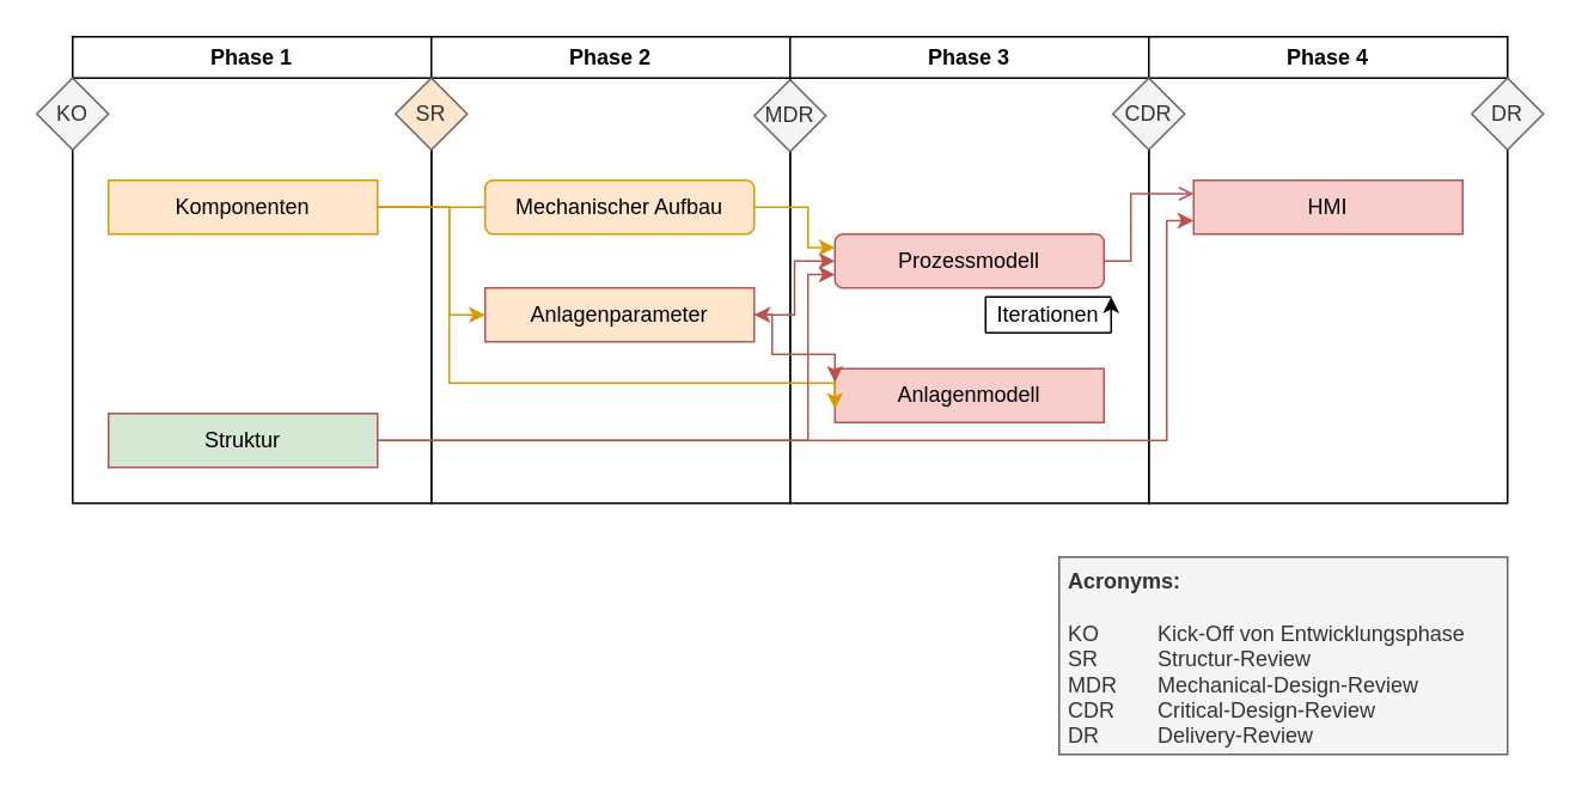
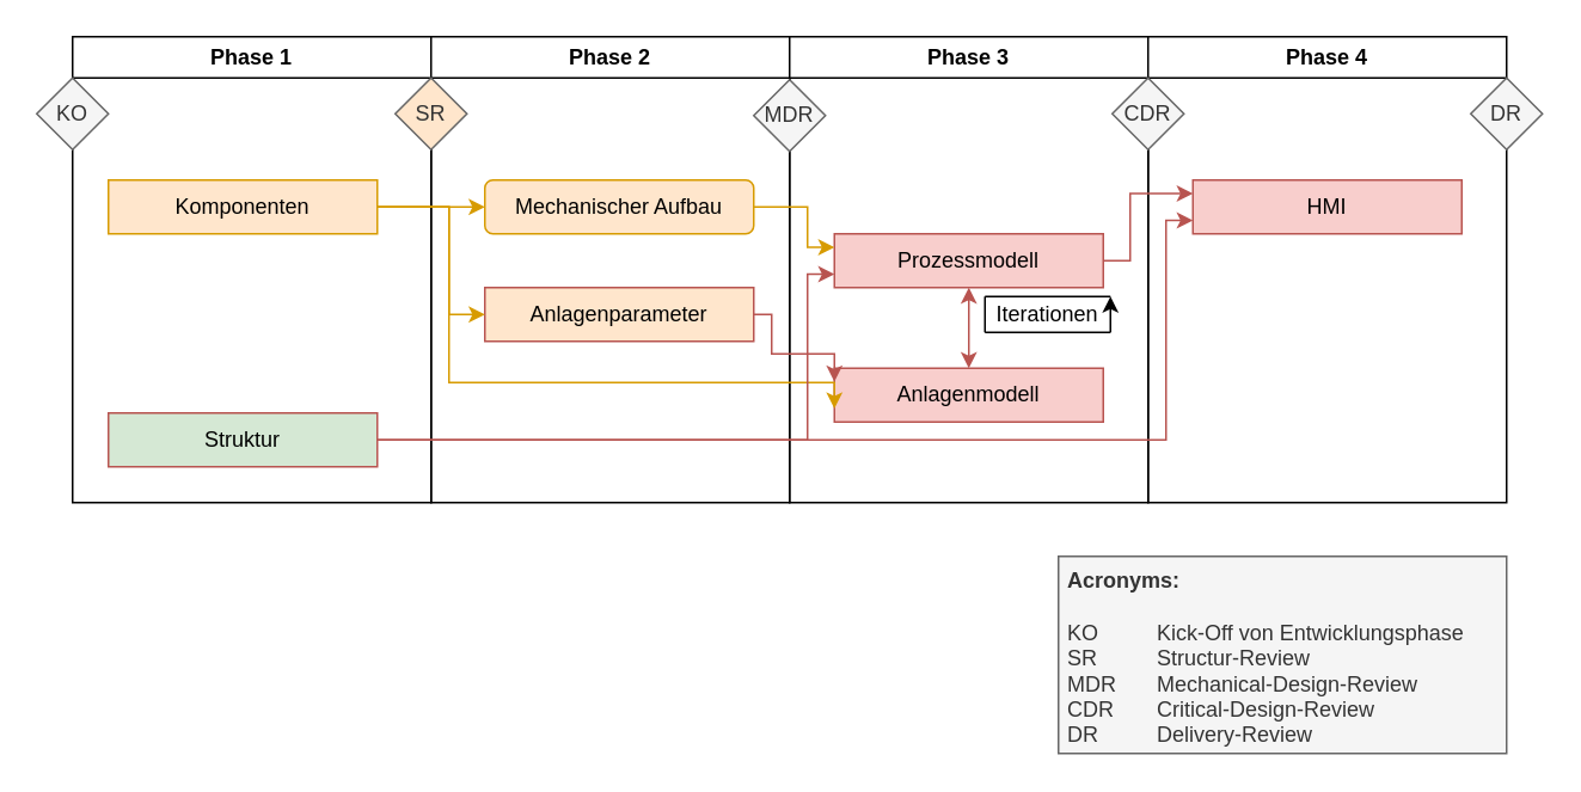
  <mxCell id="0" />
  <mxCell id="1" parent="0" />
  <mxCell id="2" value="Phase 1" style="swimlane;whiteSpace=wrap;html=1;swimlaneFillColor=none;" parent="1" vertex="1"><mxGeometry x="40" y="20" width="200" height="260" as="geometry" /></mxCell>
  <mxCell id="3" value="Komponenten" style="rounded=0;whiteSpace=wrap;html=1;fillColor=#ffe6cc;strokeColor=#d79b00;" parent="2" vertex="1"><mxGeometry x="20" y="80" width="150" height="30" as="geometry" /></mxCell>
  <mxCell id="4" value="Struktur" style="rounded=0;whiteSpace=wrap;html=1;fillColor=#d5e8d4;strokeColor=#b85450;" parent="2" vertex="1"><mxGeometry x="20" y="210" width="150" height="30" as="geometry" /></mxCell>
  <mxCell id="5" value="KO" style="rhombus;whiteSpace=wrap;html=1;fillColor=#f5f5f5;fontColor=#333333;strokeColor=#666666;" parent="2" vertex="1"><mxGeometry x="-20" y="23" width="40" height="40" as="geometry" /></mxCell>
  <mxCell id="6" value="Phase 2" style="swimlane;whiteSpace=wrap;html=1;" parent="1" vertex="1"><mxGeometry x="240" y="20" width="200" height="260" as="geometry" /></mxCell>
  <mxCell id="7" value="Mechanischer Aufbau" style="whiteSpace=wrap;html=1;fillColor=#ffe6cc;strokeColor=#d79b00;rounded=1;" parent="6" vertex="1"><mxGeometry x="30" y="80" width="150" height="30" as="geometry" /></mxCell>
  <mxCell id="8" value="Anlagenparameter" style="rounded=0;whiteSpace=wrap;html=1;fillColor=#ffe6cc;strokeColor=#b85450;" parent="6" vertex="1"><mxGeometry x="30" y="140" width="150" height="30" as="geometry" /></mxCell>
  <mxCell id="9" value="SR" style="rhombus;whiteSpace=wrap;html=1;fillColor=#ffe6cc;fontColor=#333333;strokeColor=#666666;" parent="6" vertex="1"><mxGeometry x="-20" y="23" width="40" height="40" as="geometry" /></mxCell>
  <mxCell id="10" value="Phase 3" style="swimlane;whiteSpace=wrap;html=1;" parent="1" vertex="1"><mxGeometry x="440" y="20" width="200" height="260" as="geometry" /></mxCell>
  <mxCell id="11" value="Anlagenmodell" style="rounded=0;whiteSpace=wrap;html=1;fillColor=#f8cecc;strokeColor=#b85450;" parent="10" vertex="1"><mxGeometry x="25" y="185" width="150" height="30" as="geometry" /></mxCell>
- <mxCell id="12" style="edgeStyle=orthogonalEdgeStyle;rounded=0;orthogonalLoop=1;jettySize=auto;html=1;startArrow=classic;startFill=1;fillColor=#f8cecc;strokeColor=#b85450;" parent="10" source="13" target="8" edge="1"><mxGeometry relative="1" as="geometry" /></mxCell>
- <mxCell id="13" value="Prozessmodell" style="whiteSpace=wrap;html=1;fillColor=#f8cecc;strokeColor=#b85450;rounded=1;" parent="10" vertex="1"><mxGeometry x="25" y="110" width="150" height="30" as="geometry" /></mxCell>
+ <mxCell id="12" style="edgeStyle=orthogonalEdgeStyle;rounded=0;orthogonalLoop=1;jettySize=auto;html=1;startArrow=classic;startFill=1;fillColor=#f8cecc;strokeColor=#b85450;" parent="10" source="13" target="11" edge="1"><mxGeometry relative="1" as="geometry" /></mxCell>
+ <mxCell id="13" value="Prozessmodell" style="rounded=0;whiteSpace=wrap;html=1;fillColor=#f8cecc;strokeColor=#b85450;" parent="10" vertex="1"><mxGeometry x="25" y="110" width="150" height="30" as="geometry" /></mxCell>
  <mxCell id="14" value="MDR" style="rhombus;whiteSpace=wrap;html=1;fillColor=#f5f5f5;fontColor=#333333;strokeColor=#666666;" parent="10" vertex="1"><mxGeometry x="-20" y="24" width="40" height="40" as="geometry" /></mxCell>
  <mxCell id="15" value="" style="endArrow=none;html=1;rounded=0;" parent="10" edge="1"><mxGeometry width="50" height="50" relative="1" as="geometry"><mxPoint x="109" y="145" as="sourcePoint" /><mxPoint x="179" y="145" as="targetPoint" /></mxGeometry></mxCell>
  <mxCell id="16" value="" style="endArrow=none;html=1;rounded=0;" parent="10" edge="1"><mxGeometry width="50" height="50" relative="1" as="geometry"><mxPoint x="109" y="145" as="sourcePoint" /><mxPoint x="109" y="165" as="targetPoint" /></mxGeometry></mxCell>
  <mxCell id="17" value="" style="endArrow=none;html=1;rounded=0;" parent="10" edge="1"><mxGeometry width="50" height="50" relative="1" as="geometry"><mxPoint x="179" y="165" as="sourcePoint" /><mxPoint x="109" y="165" as="targetPoint" /></mxGeometry></mxCell>
  <mxCell id="18" value="" style="endArrow=classic;html=1;rounded=0;endFill=1;" parent="10" edge="1"><mxGeometry width="50" height="50" relative="1" as="geometry"><mxPoint x="179" y="165" as="sourcePoint" /><mxPoint x="179" y="145" as="targetPoint" /></mxGeometry></mxCell>
  <mxCell id="19" value="Iterationen" style="text;html=1;align=center;verticalAlign=middle;whiteSpace=wrap;rounded=0;" parent="10" vertex="1"><mxGeometry x="114" y="140" width="60" height="30" as="geometry" /></mxCell>
  <mxCell id="20" value="Phase 4" style="swimlane;whiteSpace=wrap;html=1;" parent="1" vertex="1"><mxGeometry x="640" y="20" width="200" height="260" as="geometry" /></mxCell>
  <mxCell id="21" value="HMI" style="rounded=0;whiteSpace=wrap;html=1;fillColor=#f8cecc;strokeColor=#b85450;" parent="20" vertex="1"><mxGeometry x="25" y="80" width="150" height="30" as="geometry" /></mxCell>
  <mxCell id="22" value="CDR" style="rhombus;whiteSpace=wrap;html=1;fillColor=#f5f5f5;fontColor=#333333;strokeColor=#666666;" parent="20" vertex="1"><mxGeometry x="-20" y="23" width="40" height="40" as="geometry" /></mxCell>
  <mxCell id="23" style="edgeStyle=orthogonalEdgeStyle;rounded=0;orthogonalLoop=1;jettySize=auto;html=1;fillColor=#ffe6cc;strokeColor=#d79b00;entryX=0;entryY=0.75;entryDx=0;entryDy=0;" parent="1" source="3" target="11" edge="1"><mxGeometry relative="1" as="geometry"><mxPoint x="410" y="230" as="targetPoint" /><Array as="points"><mxPoint x="250" y="115" /><mxPoint x="250" y="213" /><mxPoint x="465" y="213" /></Array></mxGeometry></mxCell>
  <mxCell id="24" style="edgeStyle=orthogonalEdgeStyle;rounded=0;orthogonalLoop=1;jettySize=auto;html=1;entryX=0;entryY=0.5;entryDx=0;entryDy=0;fillColor=#ffe6cc;strokeColor=#d79b00;" parent="1" source="3" target="8" edge="1"><mxGeometry relative="1" as="geometry"><Array as="points"><mxPoint x="250" y="115" /><mxPoint x="250" y="175" /></Array></mxGeometry></mxCell>
- <mxCell id="25" style="edgeStyle=orthogonalEdgeStyle;rounded=0;orthogonalLoop=1;jettySize=auto;html=1;fillColor=#ffe6cc;strokeColor=#d79b00;endArrow=none;" parent="1" source="3" target="7" edge="1"><mxGeometry relative="1" as="geometry" /></mxCell>
+ <mxCell id="25" style="edgeStyle=orthogonalEdgeStyle;rounded=0;orthogonalLoop=1;jettySize=auto;html=1;fillColor=#ffe6cc;strokeColor=#d79b00;" parent="1" source="3" target="7" edge="1"><mxGeometry relative="1" as="geometry" /></mxCell>
  <mxCell id="26" style="edgeStyle=orthogonalEdgeStyle;rounded=0;orthogonalLoop=1;jettySize=auto;html=1;entryX=0;entryY=0.25;entryDx=0;entryDy=0;fillColor=#ffe6cc;strokeColor=#d79b00;" parent="1" source="7" target="13" edge="1"><mxGeometry relative="1" as="geometry"><Array as="points"><mxPoint x="450" y="115" /><mxPoint x="450" y="137" /></Array></mxGeometry></mxCell>
  <mxCell id="27" style="edgeStyle=orthogonalEdgeStyle;rounded=0;orthogonalLoop=1;jettySize=auto;html=1;entryX=0;entryY=0.75;entryDx=0;entryDy=0;fillColor=#f8cecc;strokeColor=#b85450;" parent="1" source="4" target="13" edge="1"><mxGeometry relative="1" as="geometry"><mxPoint x="410" y="270" as="targetPoint" /><Array as="points"><mxPoint x="450" y="245" /><mxPoint x="450" y="153" /></Array></mxGeometry></mxCell>
- <mxCell id="28" style="edgeStyle=orthogonalEdgeStyle;rounded=0;orthogonalLoop=1;jettySize=auto;html=1;entryX=0;entryY=0.25;entryDx=0;entryDy=0;fillColor=#f8cecc;strokeColor=#b85450;endArrow=open;" parent="1" source="13" target="21" edge="1"><mxGeometry relative="1" as="geometry"><Array as="points"><mxPoint x="630" y="145" /><mxPoint x="630" y="107" /></Array></mxGeometry></mxCell>
+ <mxCell id="28" style="edgeStyle=orthogonalEdgeStyle;rounded=0;orthogonalLoop=1;jettySize=auto;html=1;entryX=0;entryY=0.25;entryDx=0;entryDy=0;fillColor=#f8cecc;strokeColor=#b85450;" parent="1" source="13" target="21" edge="1"><mxGeometry relative="1" as="geometry"><Array as="points"><mxPoint x="630" y="145" /><mxPoint x="630" y="107" /></Array></mxGeometry></mxCell>
  <mxCell id="29" style="edgeStyle=orthogonalEdgeStyle;rounded=0;orthogonalLoop=1;jettySize=auto;html=1;entryX=0;entryY=0.75;entryDx=0;entryDy=0;fillColor=#f8cecc;strokeColor=#b85450;" parent="1" source="4" target="21" edge="1"><mxGeometry relative="1" as="geometry"><Array as="points"><mxPoint x="650" y="245" /><mxPoint x="650" y="123" /></Array></mxGeometry></mxCell>
  <mxCell id="30" style="edgeStyle=orthogonalEdgeStyle;rounded=0;orthogonalLoop=1;jettySize=auto;html=1;entryX=0;entryY=0.25;entryDx=0;entryDy=0;fillColor=#f8cecc;strokeColor=#b85450;flowAnimation=0;" parent="1" source="8" target="11" edge="1"><mxGeometry relative="1" as="geometry"><Array as="points"><mxPoint x="430" y="175" /><mxPoint x="430" y="197" /></Array></mxGeometry></mxCell>
  <mxCell id="31" value="DR" style="rhombus;whiteSpace=wrap;html=1;fillColor=#f5f5f5;fontColor=#333333;strokeColor=#666666;" parent="1" vertex="1"><mxGeometry x="820" y="43" width="40" height="40" as="geometry" /></mxCell>
  <mxCell id="32" value="&lt;b&gt;&amp;nbsp;Acronyms:&amp;nbsp;&lt;/b&gt;&lt;div&gt;&lt;br&gt;&lt;/div&gt;&lt;div&gt;&amp;nbsp;KO&lt;span style=&quot;white-space: pre;&quot;&gt;&#09;&lt;/span&gt;&lt;span style=&quot;white-space: pre;&quot;&gt;&#09;&lt;/span&gt;Kick-Off von Entwicklungsphase&amp;nbsp;&lt;/div&gt;&lt;div&gt;&amp;nbsp;SR&lt;span style=&quot;white-space: pre;&quot;&gt;&#09;&lt;/span&gt;&lt;span style=&quot;white-space: pre;&quot;&gt;&#09;&lt;/span&gt;Structur-Review&lt;/div&gt;&lt;div&gt;&amp;nbsp;MDR&lt;span style=&quot;white-space: pre;&quot;&gt;&#09;&lt;/span&gt;Mechanical-Design-Review&lt;/div&gt;&lt;div&gt;&amp;nbsp;CDR&lt;span style=&quot;white-space: pre;&quot;&gt;&#09;&lt;/span&gt;Critical-Design-Review&lt;/div&gt;&lt;div&gt;&amp;nbsp;DR&lt;span style=&quot;white-space: pre;&quot;&gt;&#09;&lt;/span&gt;&lt;span style=&quot;white-space: pre;&quot;&gt;&#09;&lt;/span&gt;Delivery-Review&lt;/div&gt;" style="rounded=0;whiteSpace=wrap;html=1;verticalAlign=top;align=left;fillColor=#f5f5f5;fontColor=#333333;strokeColor=#666666;" parent="1" vertex="1"><mxGeometry x="590" y="310" width="250" height="110" as="geometry" /></mxCell>
